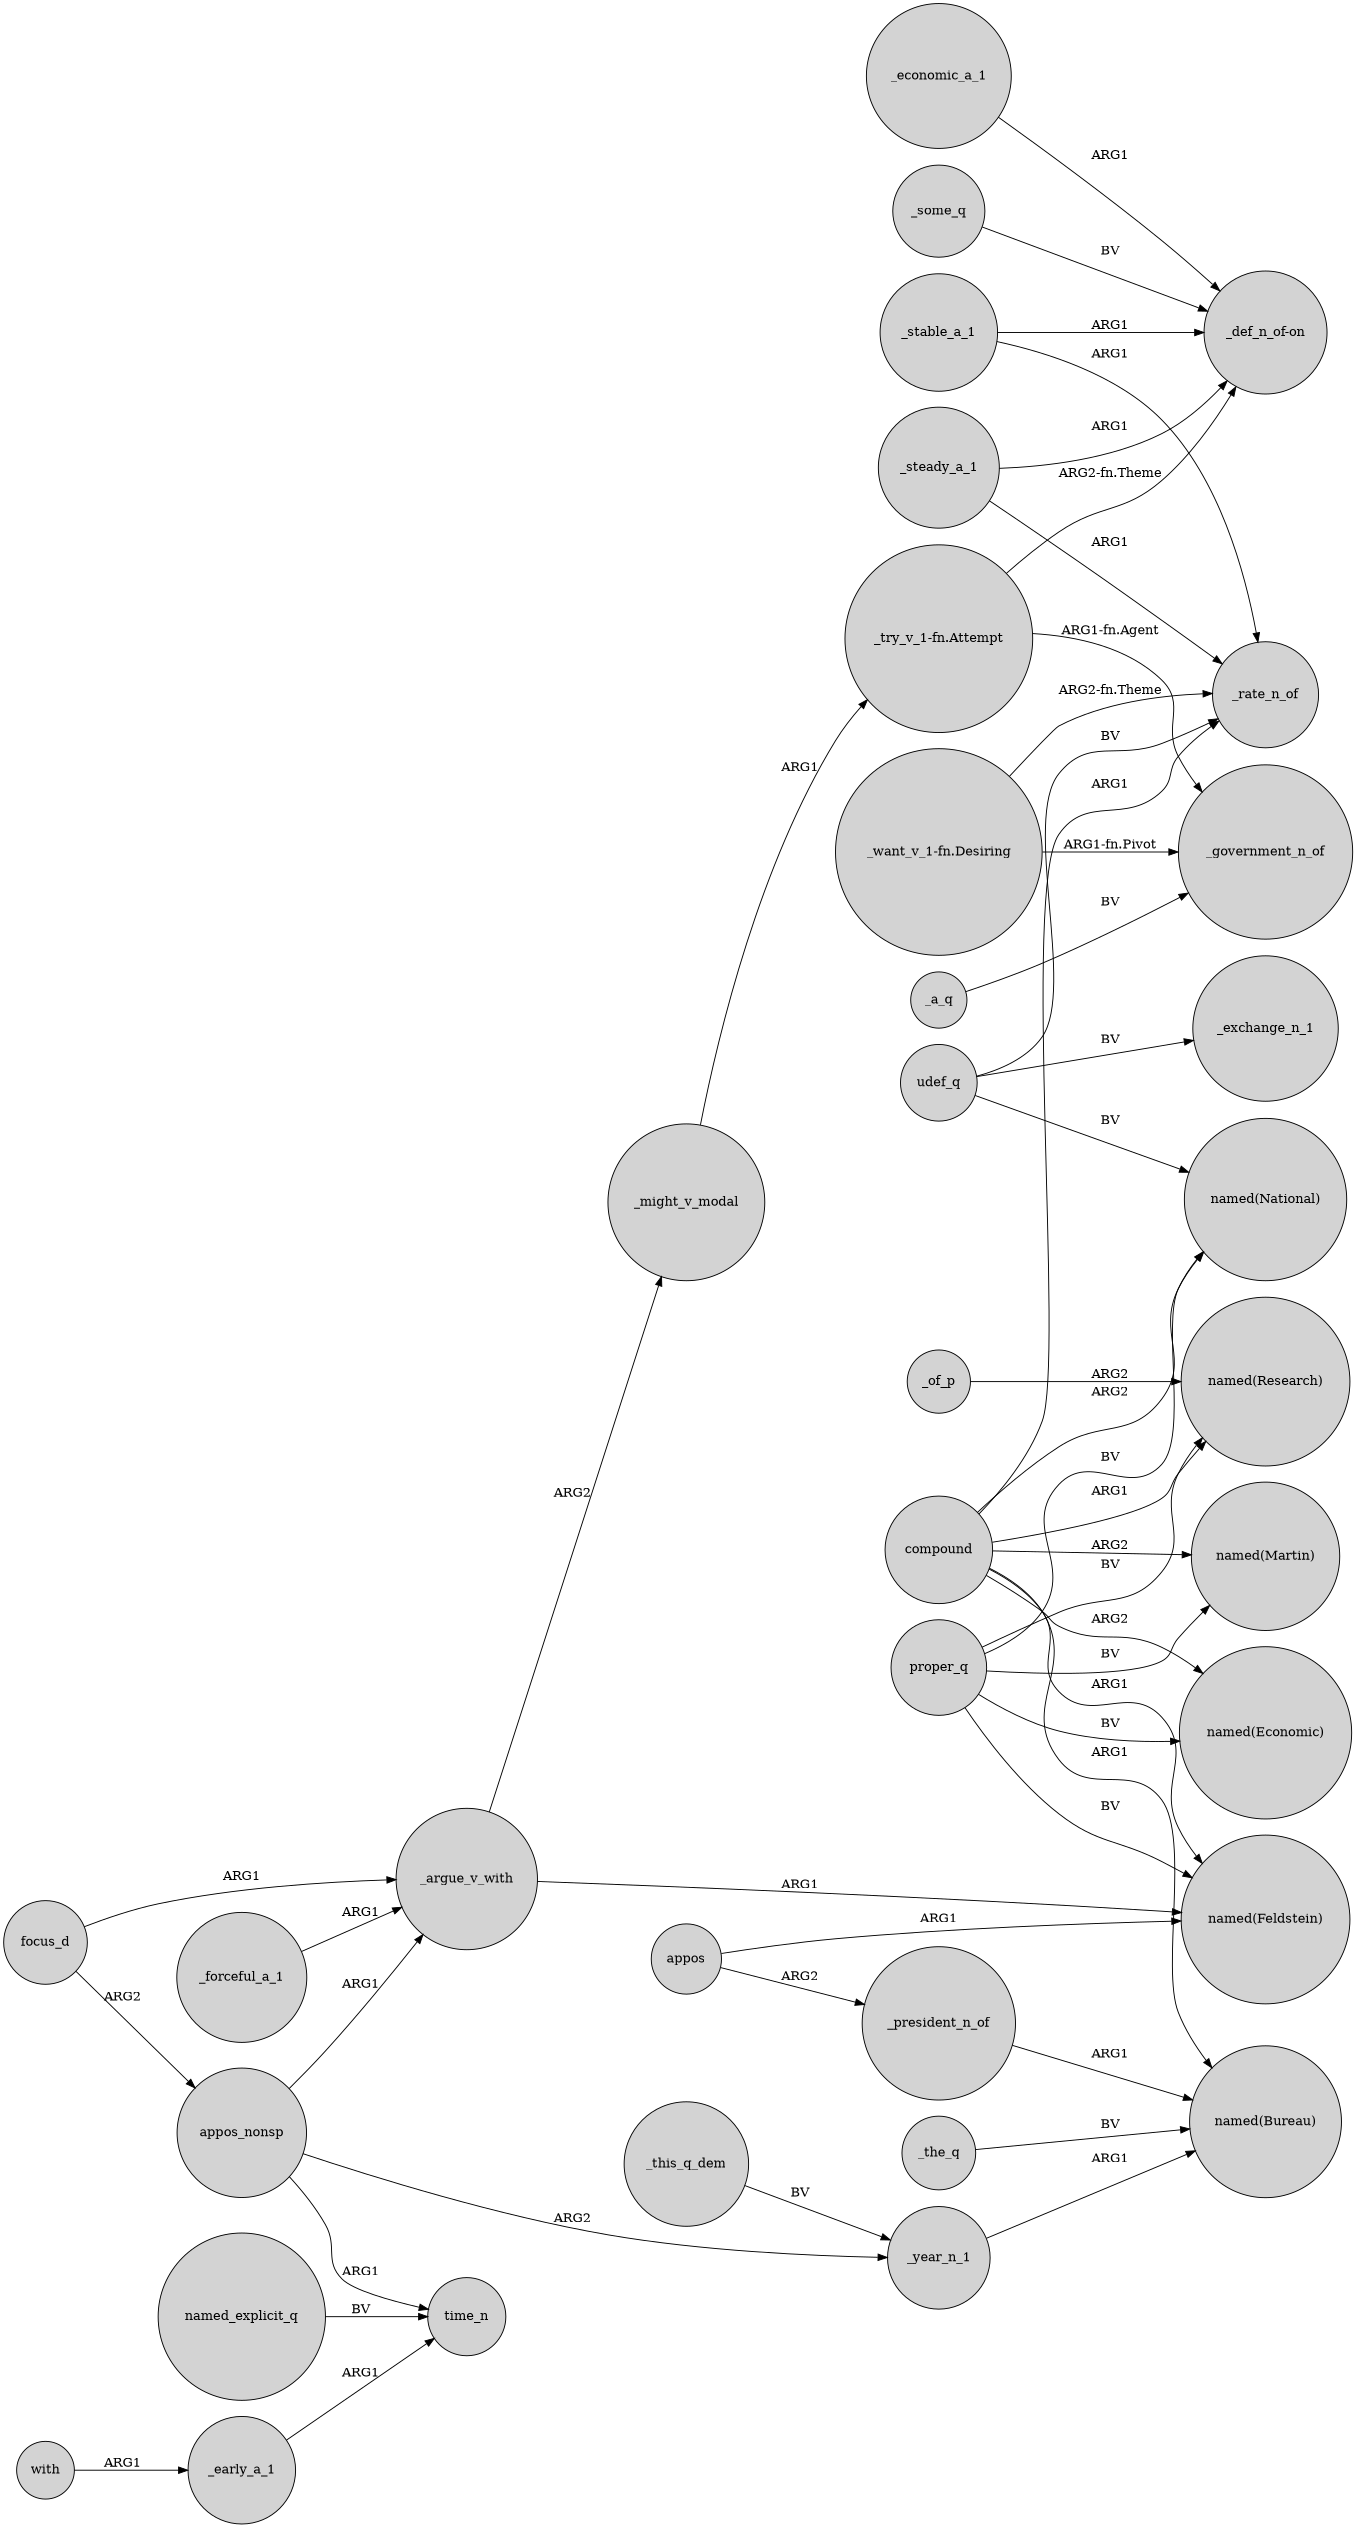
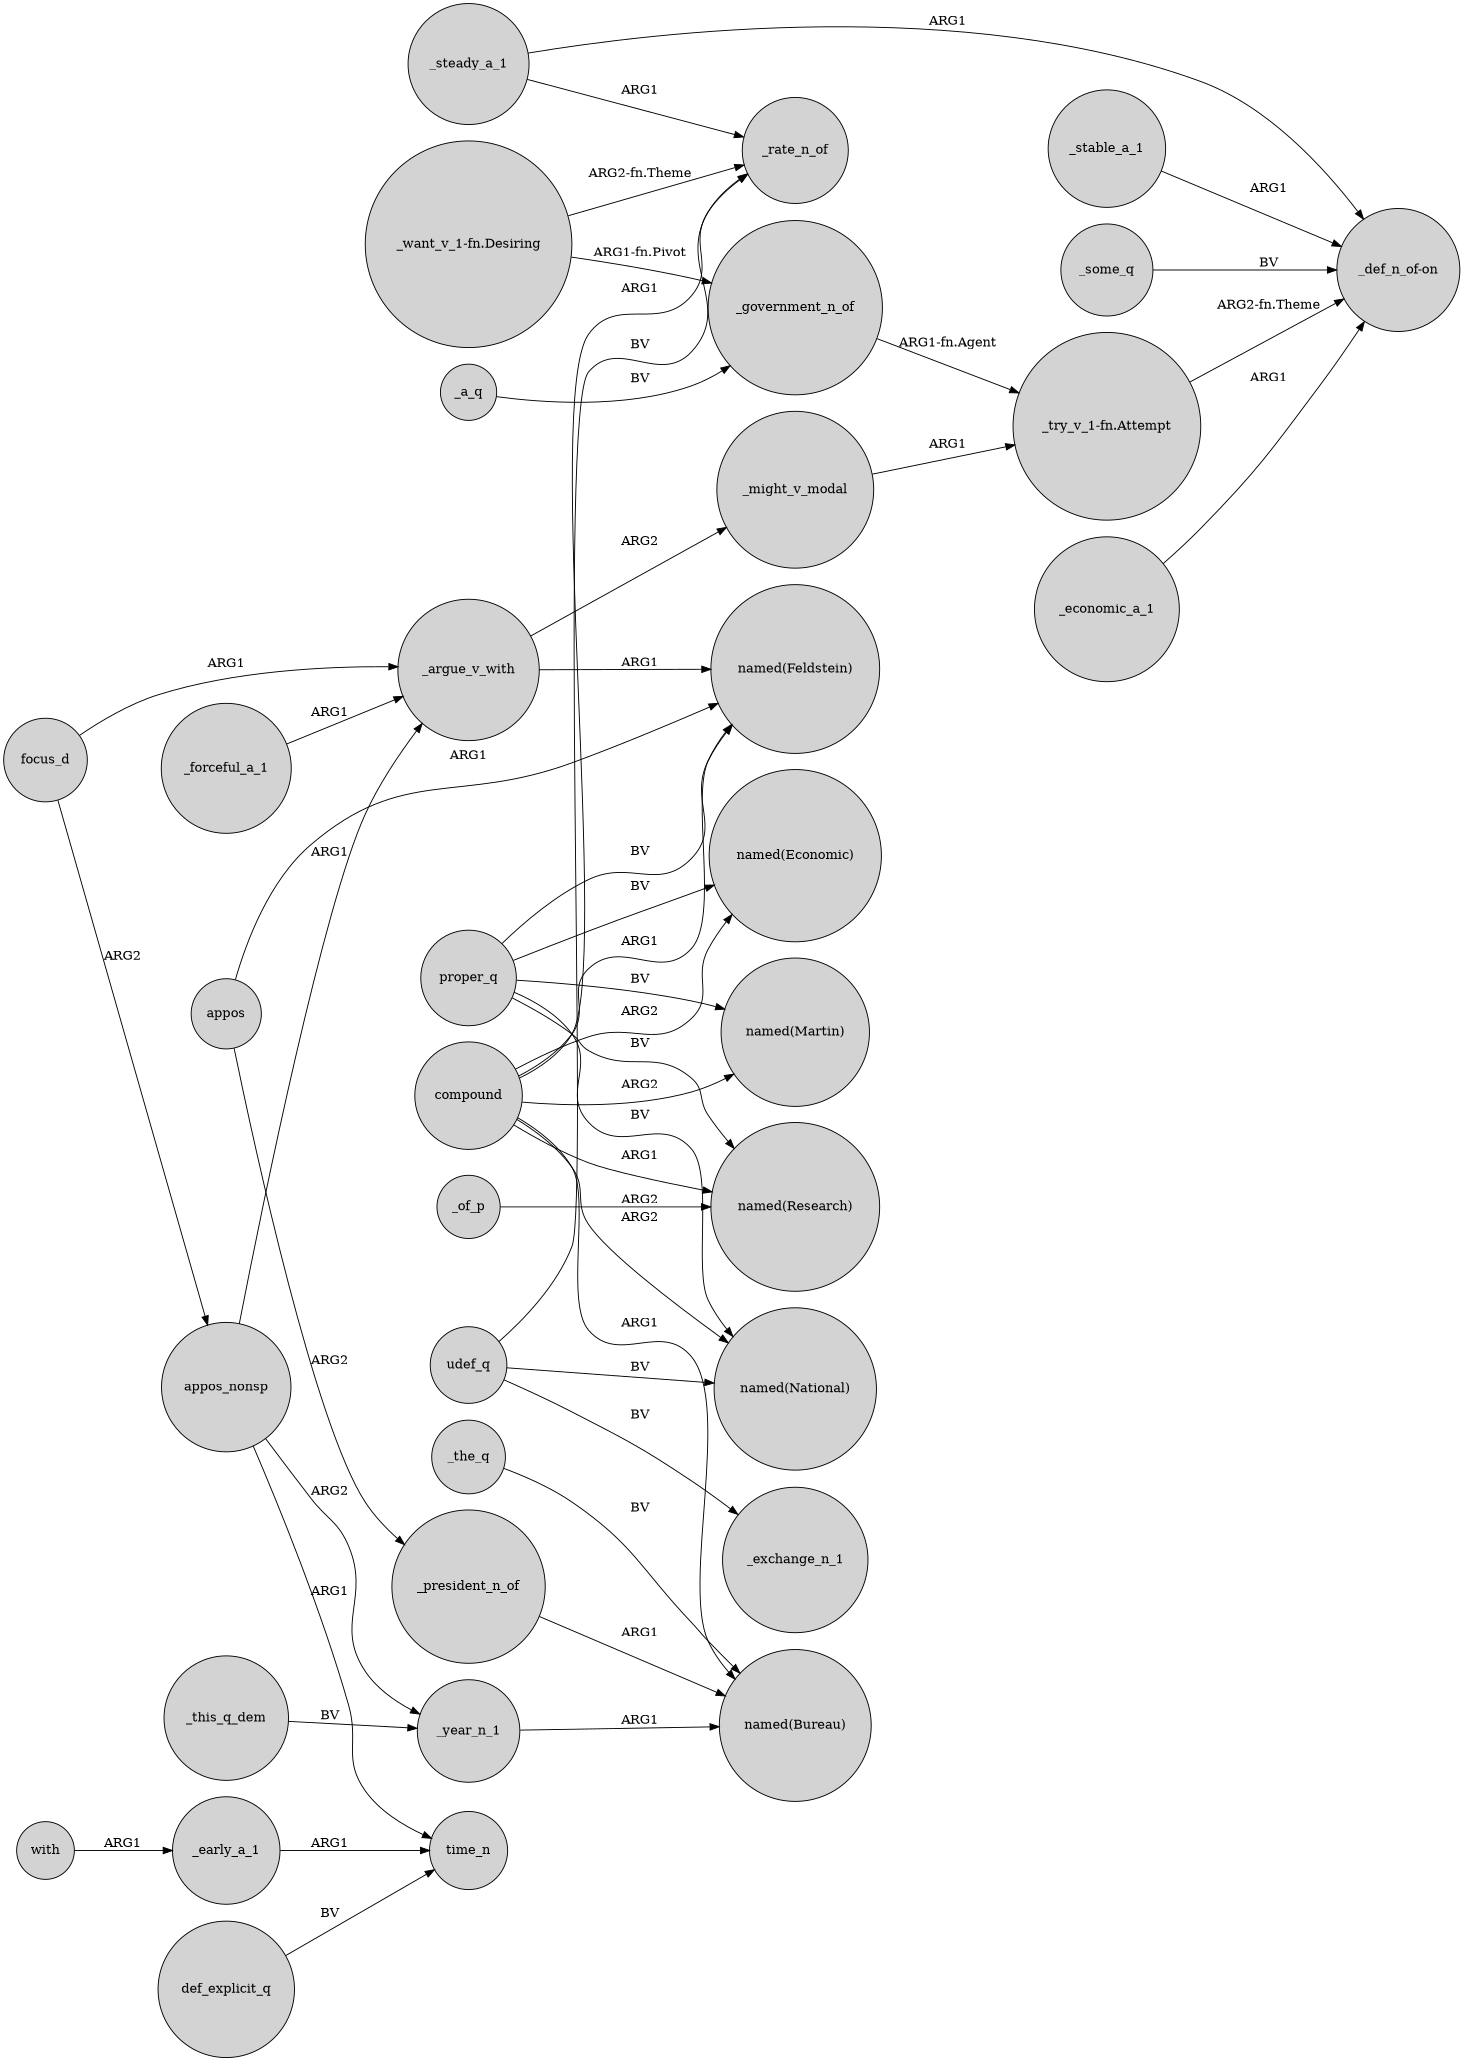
  digraph {
    rankdir=LR
    node [shape=circle style=filled]
    n1 [label=appos_nonsp]
    focus_d
    _argue_v_with
    time_n
    _year_n_1
    _might_v_modal
    "named(Feldstein)"
    "named(Bureau)"
    "_try_v_1-fn.Attempt"
    proper_q
    "named(Economic)"
    "named(Martin)"
    "named(National)"
    "named(Research)"
    _president_n_of
-   def_explicit_q [label=named_explicit_q]
+   def_explicit_q
    _stable_a_1
    _rate_n_of
    n19 [label="_def_n_of-on"]
    _government_n_of
    compound
    udef_q
    _exchange_n_1
    _some_q
    _steady_a_1
    appos
    _of_p
    "_want_v_1-fn.Desiring"
    _forceful_a_1
    _economic_a_1
    _early_a_1
    _the_q
    _a_q
    n34 [label=with]
    _this_q_dem
    n1 -> _argue_v_with [label=ARG1]
    n1 -> time_n [label=ARG1]
    n1 -> _year_n_1 [label=ARG2]
    focus_d -> n1 [label=ARG2]
    focus_d -> _argue_v_with [label=ARG1]
    _argue_v_with -> _might_v_modal [label=ARG2]
    _argue_v_with -> "named(Feldstein)" [label=ARG1]
    _year_n_1 -> "named(Bureau)" [label=ARG1]
    _might_v_modal -> "_try_v_1-fn.Attempt" [label=ARG1]
    "_try_v_1-fn.Attempt" -> n19 [label="ARG2-fn.Theme"]
-   "_try_v_1-fn.Attempt" -> _government_n_of [label="ARG1-fn.Agent"]
+   _government_n_of -> "_try_v_1-fn.Attempt" [label="ARG1-fn.Agent"]
    proper_q -> "named(Feldstein)" [label=BV]
    proper_q -> "named(Economic)" [label=BV]
    proper_q -> "named(Martin)" [label=BV]
    proper_q -> "named(National)" [label=BV]
    proper_q -> "named(Research)" [label=BV]
    _president_n_of -> "named(Bureau)" [label=ARG1]
    def_explicit_q -> time_n [label=BV]
-   _stable_a_1 -> _rate_n_of [label=ARG1]
    _stable_a_1 -> n19 [label=ARG1]
    compound -> "named(Feldstein)" [label=ARG1]
    compound -> "named(Bureau)" [label=ARG1]
    compound -> "named(Economic)" [label=ARG2]
    compound -> "named(Martin)" [label=ARG2]
    compound -> "named(National)" [label=ARG2]
    compound -> "named(Research)" [label=ARG1]
    compound -> _rate_n_of [label=ARG1]
    udef_q -> "named(National)" [label=BV]
    udef_q -> _rate_n_of [label=BV]
    udef_q -> _exchange_n_1 [label=BV]
    _some_q -> n19 [label=BV]
    _steady_a_1 -> _rate_n_of [label=ARG1]
    _steady_a_1 -> n19 [label=ARG1]
    appos -> "named(Feldstein)" [label=ARG1]
    appos -> _president_n_of [label=ARG2]
    _of_p -> "named(Research)" [label=ARG2]
    "_want_v_1-fn.Desiring" -> _rate_n_of [label="ARG2-fn.Theme"]
    "_want_v_1-fn.Desiring" -> _government_n_of [label="ARG1-fn.Pivot"]
    _forceful_a_1 -> _argue_v_with [label=ARG1]
    _economic_a_1 -> n19 [label=ARG1]
    _early_a_1 -> time_n [label=ARG1]
    _the_q -> "named(Bureau)" [label=BV]
    _a_q -> _government_n_of [label=BV]
    n34 -> _early_a_1 [label=ARG1]
    _this_q_dem -> _year_n_1 [label=BV]
  }
